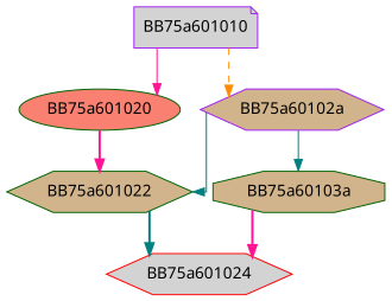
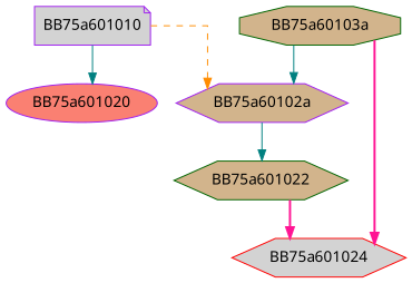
  digraph {
    fontname="Noto Sans"
    splines=ortho
    node [color=darkgreen fillcolor=tan fontname="Noto Sans" shape=hexagon style=filled]
    edge [color=deeppink fontname="Noto Sans" style=solid]
    BB75a601010 [color=purple fillcolor=lightgrey shape=note]
    BB75a60102a [color=purple]
-   BB75a601020 [fillcolor=salmon shape=ellipse]
+   BB75a601020 [color=purple fillcolor=salmon shape=ellipse]
    BB75a601022
    BB75a60103a [shape=octagon]
    BB75a601024 [color=red fillcolor=lightgrey]
    BB75a601010 -> BB75a60102a [color=darkorange style=dashed]
-   BB75a601010 -> BB75a601020
+   BB75a601010 -> BB75a601020 [color=teal]
    BB75a60102a -> BB75a601022 [color=teal]
-   BB75a60102a -> BB75a60103a [color=teal]
-   BB75a601020 -> BB75a601022 [style=bold]
-   BB75a601022 -> BB75a601024 [color=teal style=bold]
+   BB75a60103a -> BB75a60102a [color=teal]
+   BB75a601022 -> BB75a601024 [style=bold]
    BB75a60103a -> BB75a601024 [style=bold]
  }
